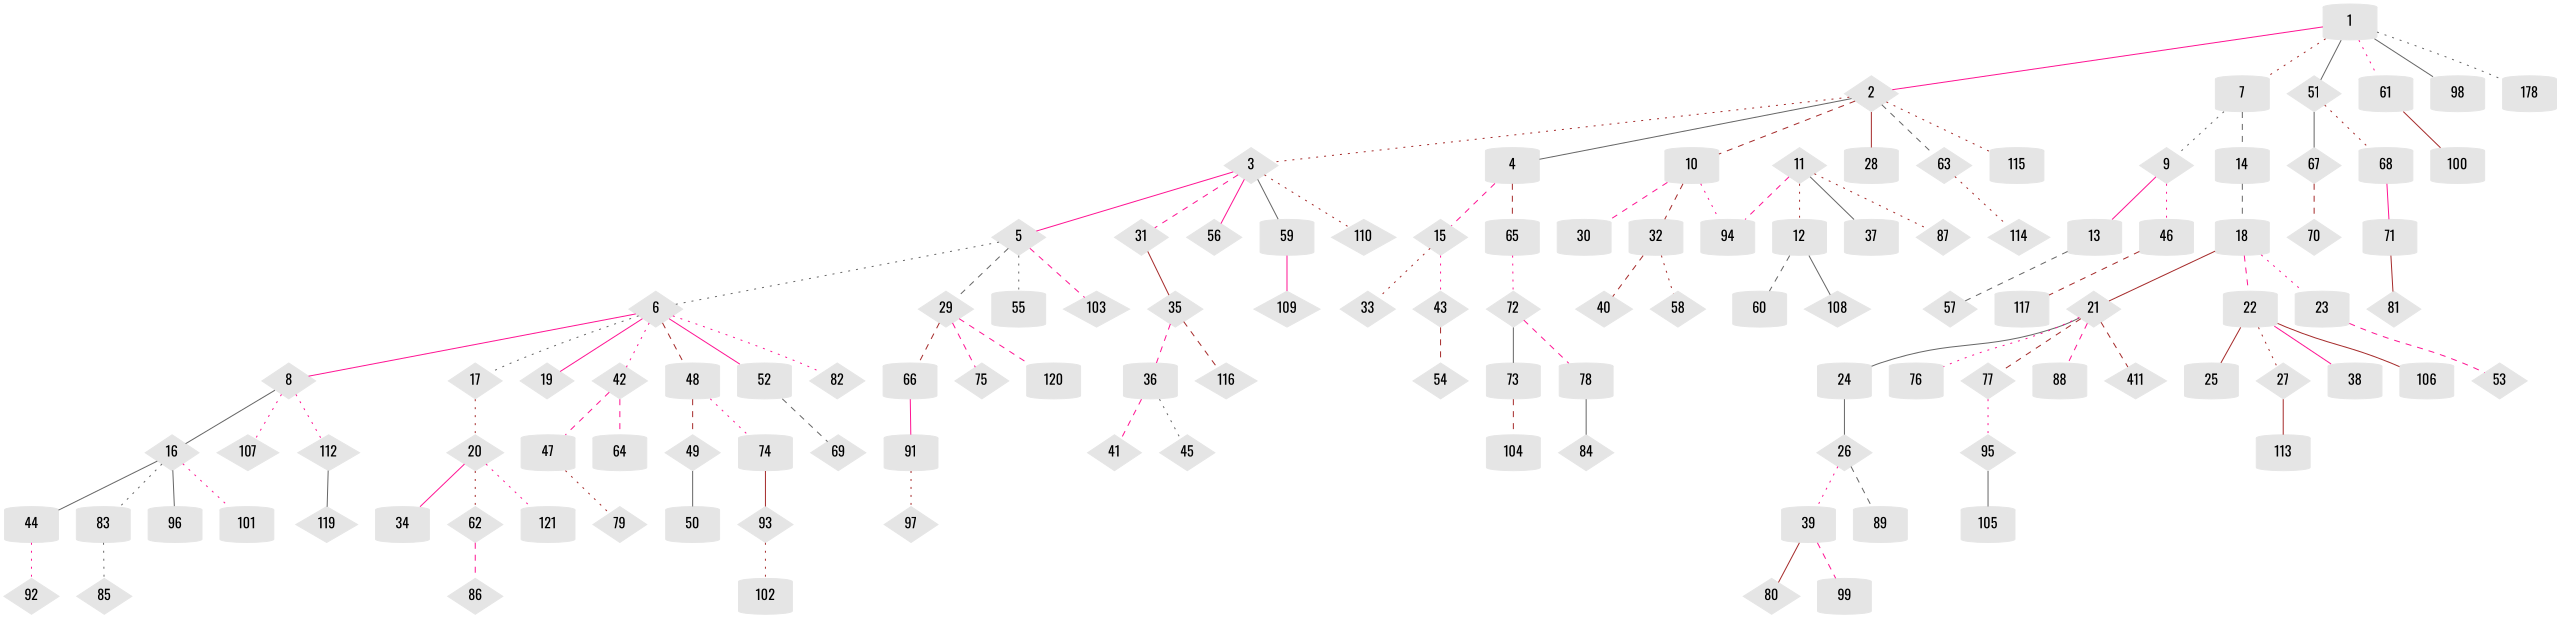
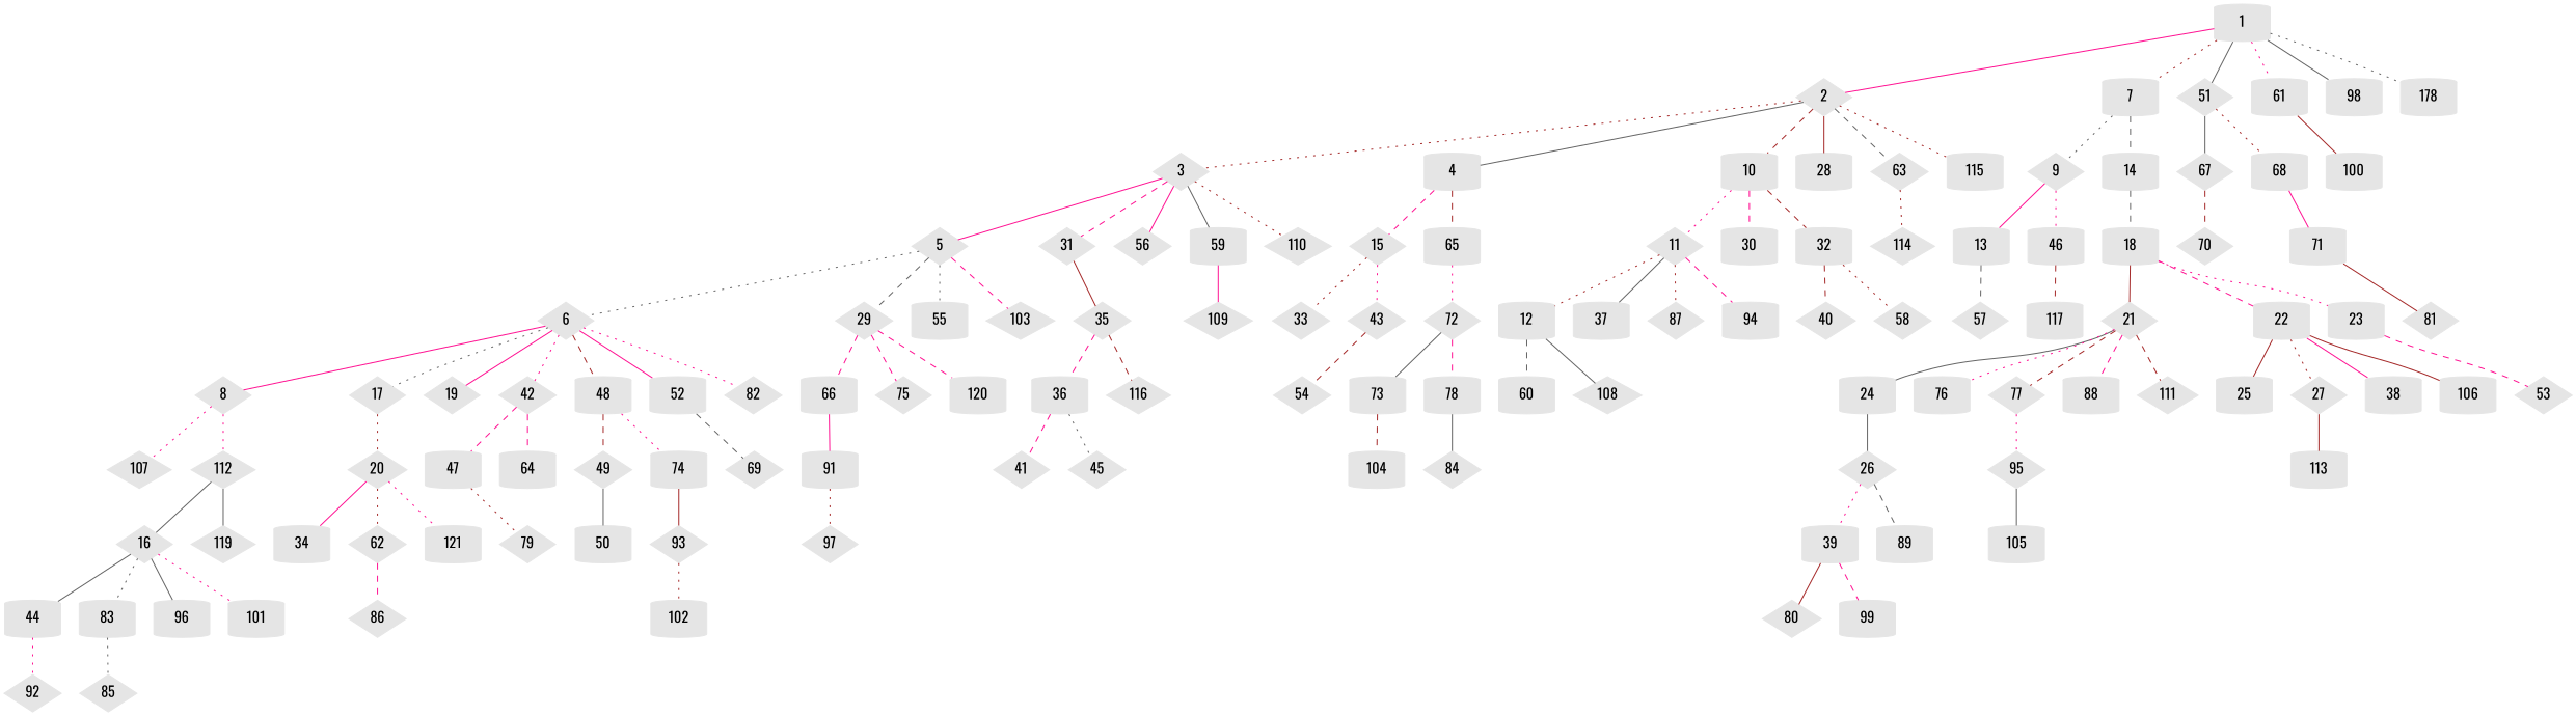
  graph {
    fontname=Oswald
    node [color=gray90 fontname=Oswald shape=diamond style=filled]
    edge [color=deeppink fontname=Oswald style=dotted]
    1 [shape=cylinder]
    2
    7 [shape=cylinder]
    51
    61 [shape=cylinder]
    98 [shape=cylinder]
    n7 [label=178 shape=cylinder]
    3
    4 [shape=cylinder]
    10 [shape=cylinder]
    28 [shape=cylinder]
    63
    115 [shape=cylinder]
    9
    14 [shape=cylinder]
    67
    68 [shape=cylinder]
    100 [shape=cylinder]
    5
    31
    56
    59 [shape=cylinder]
    110
    15
    65 [shape=cylinder]
    11
    30 [shape=cylinder]
    32 [shape=cylinder]
    114
    6
    29
    55 [shape=cylinder]
    103
    35
    109
    33
    43
    72
    8
    17
    19
    42
    48 [shape=cylinder]
    52 [shape=cylinder]
    82
    66 [shape=cylinder]
    75
    120 [shape=cylinder]
    16
    107
    112
    20
    47 [shape=cylinder]
    64 [shape=cylinder]
    49
    74 [shape=cylinder]
    69
    13 [shape=cylinder]
    46 [shape=cylinder]
    18 [shape=cylinder]
    44 [shape=cylinder]
    83 [shape=cylinder]
    96 [shape=cylinder]
    101 [shape=cylinder]
    119
    57
    117 [shape=cylinder]
    12 [shape=cylinder]
    37 [shape=cylinder]
    87
    94 [shape=cylinder]
    40
    58
    60 [shape=cylinder]
    108
    21
    22 [shape=cylinder]
    23 [shape=cylinder]
    54
    92
    85
    34 [shape=cylinder]
    62
    121 [shape=cylinder]
    24 [shape=cylinder]
    76 [shape=cylinder]
    77
    88 [shape=cylinder]
-   111 [label=411]
+   111
    25 [shape=cylinder]
    27
    38 [shape=cylinder]
    106 [shape=cylinder]
    53
    86
    26
    95
    113 [shape=cylinder]
    39 [shape=cylinder]
    89 [shape=cylinder]
    80
    99 [shape=cylinder]
    91 [shape=cylinder]
    36 [shape=cylinder]
    116
    41
    45
    79
    50 [shape=cylinder]
    93
    70
    71 [shape=cylinder]
    73 [shape=cylinder]
    78 [shape=cylinder]
    97
    81
    104 [shape=cylinder]
    84
    102 [shape=cylinder]
    105 [shape=cylinder]
    1 -- 2 [style=solid]
    1 -- 7 [color=brown]
    1 -- 51 [color=gray40 style=solid]
    1 -- 61
    1 -- 98 [color=gray40 style=solid]
    1 -- n7 [color=gray40]
    2 -- 3 [color=brown]
    2 -- 4 [color=gray40 style=solid]
    2 -- 10 [color=brown style=dashed]
    2 -- 28 [color=brown style=solid]
    2 -- 63 [color=gray40 style=dashed]
    2 -- 115 [color=brown]
    7 -- 9 [color=gray40]
    7 -- 14 [color=gray40 style=dashed]
    51 -- 67 [color=gray40 style=solid]
    51 -- 68 [color=brown]
    61 -- 100 [color=brown style=solid]
    3 -- 5 [style=solid]
    3 -- 31 [style=dashed]
    3 -- 56 [style=solid]
    3 -- 59 [color=gray40 style=solid]
    3 -- 110 [color=brown]
    4 -- 15 [style=dashed]
    4 -- 65 [color=brown style=dashed]
-   10 -- 94
+   10 -- 11
    10 -- 30 [style=dashed]
    10 -- 32 [color=brown style=dashed]
    63 -- 114 [color=brown]
    9 -- 13 [style=solid]
    9 -- 46
    14 -- 18 [color=gray40 style=dashed]
    67 -- 70 [color=brown style=dashed]
    68 -- 71 [style=solid]
    5 -- 6 [color=gray40]
    5 -- 29 [color=gray40 style=dashed]
    5 -- 55 [color=gray40]
    5 -- 103 [style=dashed]
    31 -- 35 [color=brown style=solid]
    59 -- 109 [style=solid]
    15 -- 33 [color=brown]
    15 -- 43
    65 -- 72
    11 -- 12 [color=brown]
    11 -- 37 [color=gray40 style=solid]
    11 -- 87 [color=brown]
    11 -- 94 [style=dashed]
    32 -- 40 [color=brown style=dashed]
    32 -- 58 [color=brown]
    6 -- 8 [style=solid]
    6 -- 17 [color=gray40]
    6 -- 19 [style=solid]
    6 -- 42
    6 -- 48 [color=brown style=dashed]
    6 -- 52 [style=solid]
    6 -- 82
-   29 -- 66 [color=brown style=dashed]
+   29 -- 66 [style=dashed]
    29 -- 75 [style=dashed]
    29 -- 120 [style=dashed]
    35 -- 36 [style=dashed]
    35 -- 116 [color=brown style=dashed]
    43 -- 54 [color=brown style=dashed]
    72 -- 73 [color=gray40 style=solid]
    72 -- 78 [style=dashed]
-   8 -- 16 [color=gray40 style=solid]
+   112 -- 16 [color=gray40 style=solid]
    8 -- 107
    8 -- 112
    17 -- 20 [color=brown]
    42 -- 47 [style=dashed]
    42 -- 64 [style=dashed]
    48 -- 49 [color=brown style=dashed]
    48 -- 74
    52 -- 69 [color=gray40 style=dashed]
    66 -- 91 [style=solid]
    16 -- 44 [color=gray40 style=solid]
    16 -- 83 [color=gray40]
    16 -- 96 [color=gray40 style=solid]
    16 -- 101
    112 -- 119 [color=gray40 style=solid]
    20 -- 34 [style=solid]
    20 -- 62 [color=brown]
    20 -- 121
    47 -- 79 [color=brown]
    49 -- 50 [color=gray40 style=solid]
    74 -- 93 [color=brown style=solid]
    13 -- 57 [color=gray40 style=dashed]
    46 -- 117 [color=brown style=dashed]
    18 -- 21 [color=brown style=solid]
    18 -- 22 [style=dashed]
    18 -- 23
    44 -- 92
    83 -- 85 [color=gray40]
    12 -- 60 [color=gray40 style=dashed]
    12 -- 108 [color=gray40 style=solid]
    21 -- 24 [color=gray40 style=solid]
    21 -- 76
    21 -- 77 [color=brown style=dashed]
    21 -- 88 [style=dashed]
    21 -- 111 [color=brown style=dashed]
    22 -- 25 [color=brown style=solid]
    22 -- 27 [color=brown]
    22 -- 38 [style=solid]
    22 -- 106 [color=brown style=solid]
    23 -- 53 [style=dashed]
    62 -- 86 [style=dashed]
    24 -- 26 [color=gray40 style=solid]
    77 -- 95
    27 -- 113 [color=brown style=solid]
    26 -- 39
    26 -- 89 [color=gray40 style=dashed]
    95 -- 105 [color=gray40 style=solid]
    39 -- 80 [color=brown style=solid]
    39 -- 99 [style=dashed]
    91 -- 97 [color=brown]
    36 -- 41 [style=dashed]
    36 -- 45 [color=gray40]
    93 -- 102 [color=brown]
    71 -- 81 [color=brown style=solid]
    73 -- 104 [color=brown style=dashed]
    78 -- 84 [color=gray40 style=solid]
  }
